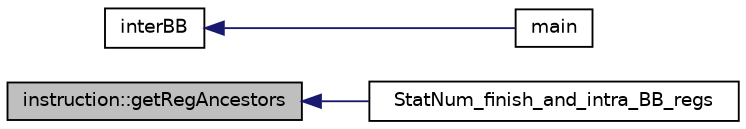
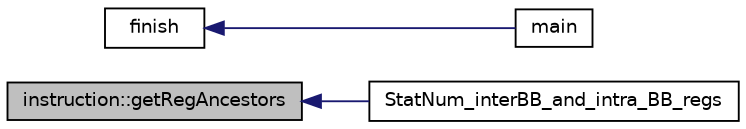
  digraph {
    rankdir=LR
    node [color=black fillcolor=white fontname=Helvetica fontsize=10 shape=record style=filled]
    edge [color=midnightblue dir=back fontname=Helvetica fontsize=10 labelfontname=Helvetica labelfontsize=10 style=solid]
    n1 [fillcolor=grey75 fontcolor=black height=0.2 label="instruction::getRegAncestors" width=0.4]
-   n2 [height=0.2 label=StatNum_finish_and_intra_BB_regs width=0.4]
-   n3 [height=0.2 label=interBB width=0.4]
+   n2 [height=0.2 label=StatNum_interBB_and_intra_BB_regs width=0.4]
+   n3 [height=0.2 label=finish width=0.4]
    n4 [height=0.2 label=main width=0.4]
    n1 -> n2
    n3 -> n4
  }
